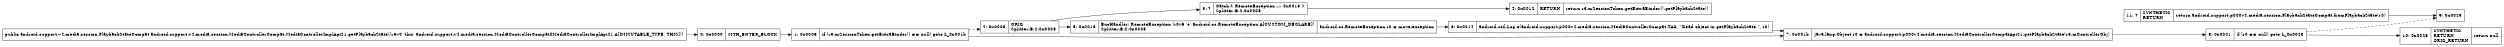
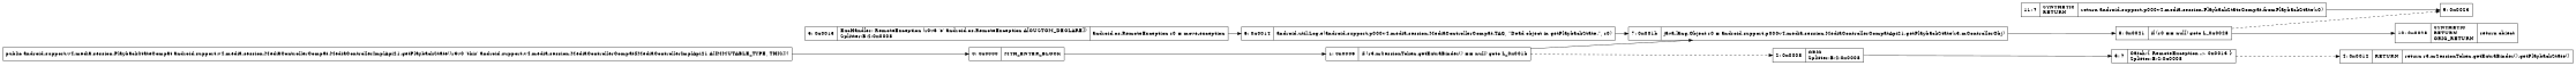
  digraph {
    rankdir=LR
    node [shape=record]
    n1 [label="{0\:\ 0x0000|MTH_ENTER_BLOCK\l}"]
    n2 [label="{1\:\ 0x0006|if (r3.mSessionToken.getExtraBinder() == null) goto L_0x001b\l}"]
    n3 [label="{2\:\ 0x0008|ORIG\lSplitter:B:2:0x0008\l}"]
    n4 [label="{7\:\ 0x001b|java.lang.Object r0 = android.support.p000v4.media.session.MediaControllerCompatApi21.getPlaybackState(r3.mControllerObj)\l}"]
    n5 [label="{3\:\ ?|Catch:\{ RemoteException \-\> 0x0013 \}\lSplitter:B:2:0x0008\l}"]
    n6 [label="{5\:\ 0x0013|ExcHandler: RemoteException (r0v6 'e' android.os.RemoteException A[CUSTOM_DECLARE])\lSplitter:B:2:0x0008\l|android.os.RemoteException r0 = move\-exception\l}"]
    n7 [label="{8\:\ 0x0021|if (r0 == null) goto L_0x0028\l}"]
    n8 [label="{4\:\ 0x0012|RETURN\l|return r3.mSessionToken.getExtraBinder().getPlaybackState()\l}"]
    n9 [label="{6\:\ 0x0014|android.util.Log.e(android.support.p000v4.media.session.MediaControllerCompat.TAG, \"Dead object in getPlaybackState.\", r0)\l}"]
    n10 [label="{9\:\ 0x0023}"]
-   n11 [label="{10\:\ 0x0028|SYNTHETIC\lRETURN\lORIG_RETURN\l|return null\l}"]
+   n11 [label="{10\:\ 0x0028|SYNTHETIC\lRETURN\lORIG_RETURN\l|return object\l}"]
    n12 [label="{11\:\ ?|SYNTHETIC\lRETURN\l|return android.support.p000v4.media.session.PlaybackStateCompat.fromPlaybackState(r0)\l}"]
    n13 [label="{public android.support.v4.media.session.PlaybackStateCompat android.support.v4.media.session.MediaControllerCompat.MediaControllerImplApi21.getPlaybackState((r3v0 'this' android.support.v4.media.session.MediaControllerCompat$MediaControllerImplApi21 A[IMMUTABLE_TYPE, THIS])) }"]
    n1 -> n2
    n2 -> n3 [style=dashed]
    n2 -> n4
    n3 -> n5
-   n3 -> n6
    n4 -> n7
-   n5 -> n8
+   n5 -> n8 [style=dashed]
    n6 -> n9
    n7 -> n10 [style=dashed]
    n7 -> n11
    n9 -> n4
    n12 -> n10
    n13 -> n1
  }
